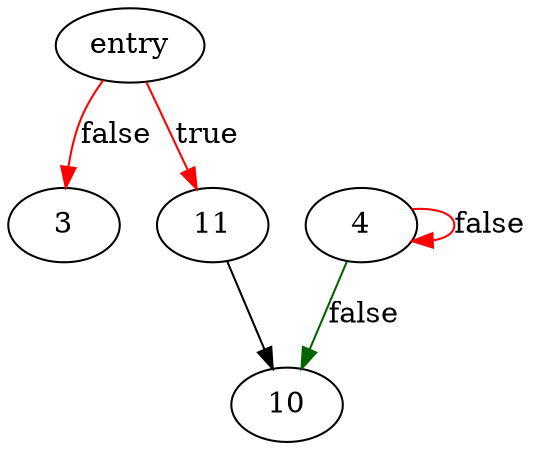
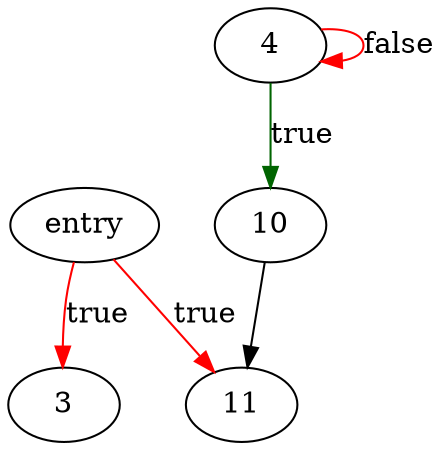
  digraph {
    edge [color=red]
    n1 [label=entry]
    3
    11
    4
    10
-   n1 -> 3 [label=false]
+   n1 -> 3 [label=true]
    n1 -> 11 [label=true]
    4 -> 4 [label=false]
-   4 -> 10 [color=darkgreen label=false]
-   11 -> 10 [color=""]
+   4 -> 10 [color=darkgreen label=true]
+   10 -> 11 [color=""]
  }
